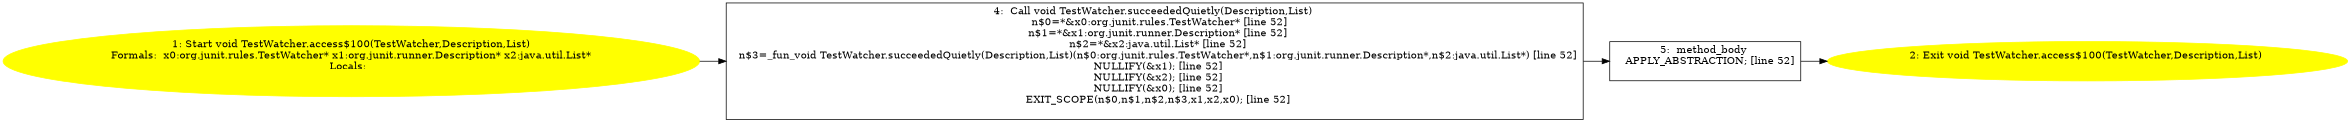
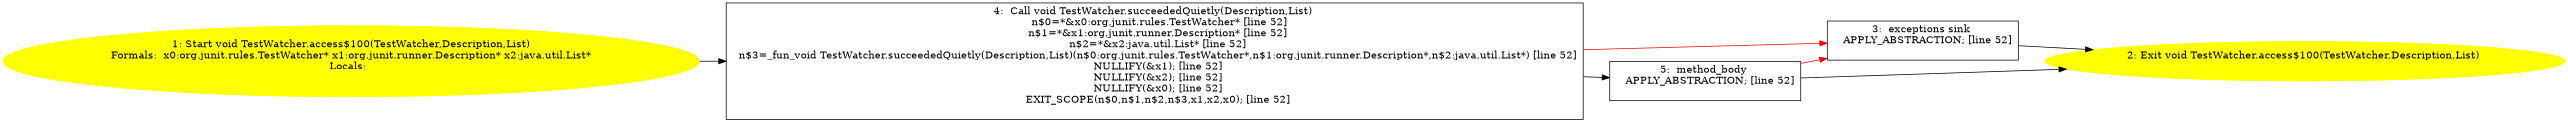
  digraph {
    rankdir=LR
    node [shape=box]
    n1 [color=yellow label="1: Start void TestWatcher.access$100(TestWatcher,Description,List)\nFormals:  x0:org.junit.rules.TestWatcher* x1:org.junit.runner.Description* x2:java.util.List*\nLocals:  \n  " style=filled shape=""]
    n2 [label="4:  Call void TestWatcher.succeededQuietly(Description,List) \n   n$0=*&x0:org.junit.rules.TestWatcher* [line 52]\n  n$1=*&x1:org.junit.runner.Description* [line 52]\n  n$2=*&x2:java.util.List* [line 52]\n  n$3=_fun_void TestWatcher.succeededQuietly(Description,List)(n$0:org.junit.rules.TestWatcher*,n$1:org.junit.runner.Description*,n$2:java.util.List*) [line 52]\n  NULLIFY(&x1); [line 52]\n  NULLIFY(&x2); [line 52]\n  NULLIFY(&x0); [line 52]\n  EXIT_SCOPE(n$0,n$1,n$2,n$3,x1,x2,x0); [line 52]\n "]
+   n3 [label="3:  exceptions sink \n   APPLY_ABSTRACTION; [line 52]\n "]
    n4 [label="5:  method_body \n   APPLY_ABSTRACTION; [line 52]\n "]
    n5 [color=yellow label="2: Exit void TestWatcher.access$100(TestWatcher,Description,List) \n  " style=filled shape=""]
    n1 -> n2
+   n2 -> n3 [color=red]
    n2 -> n4
+   n3 -> n5
+   n4 -> n3 [color=red]
    n4 -> n5
  }
